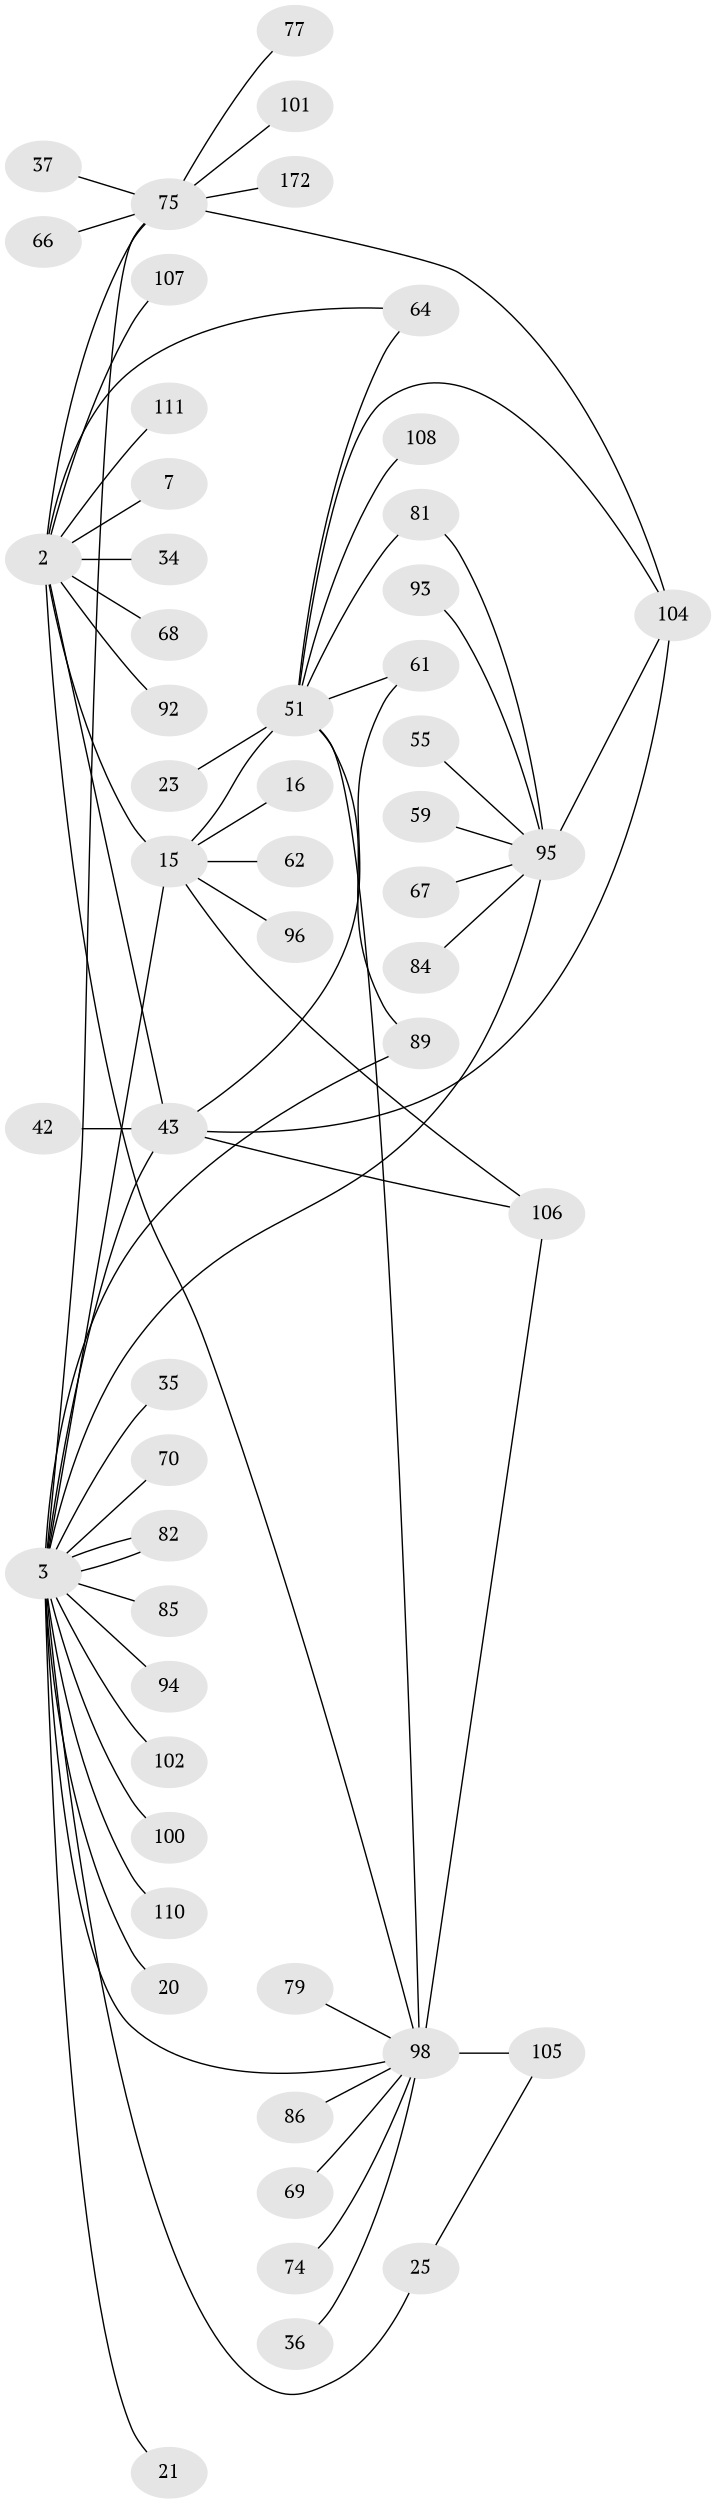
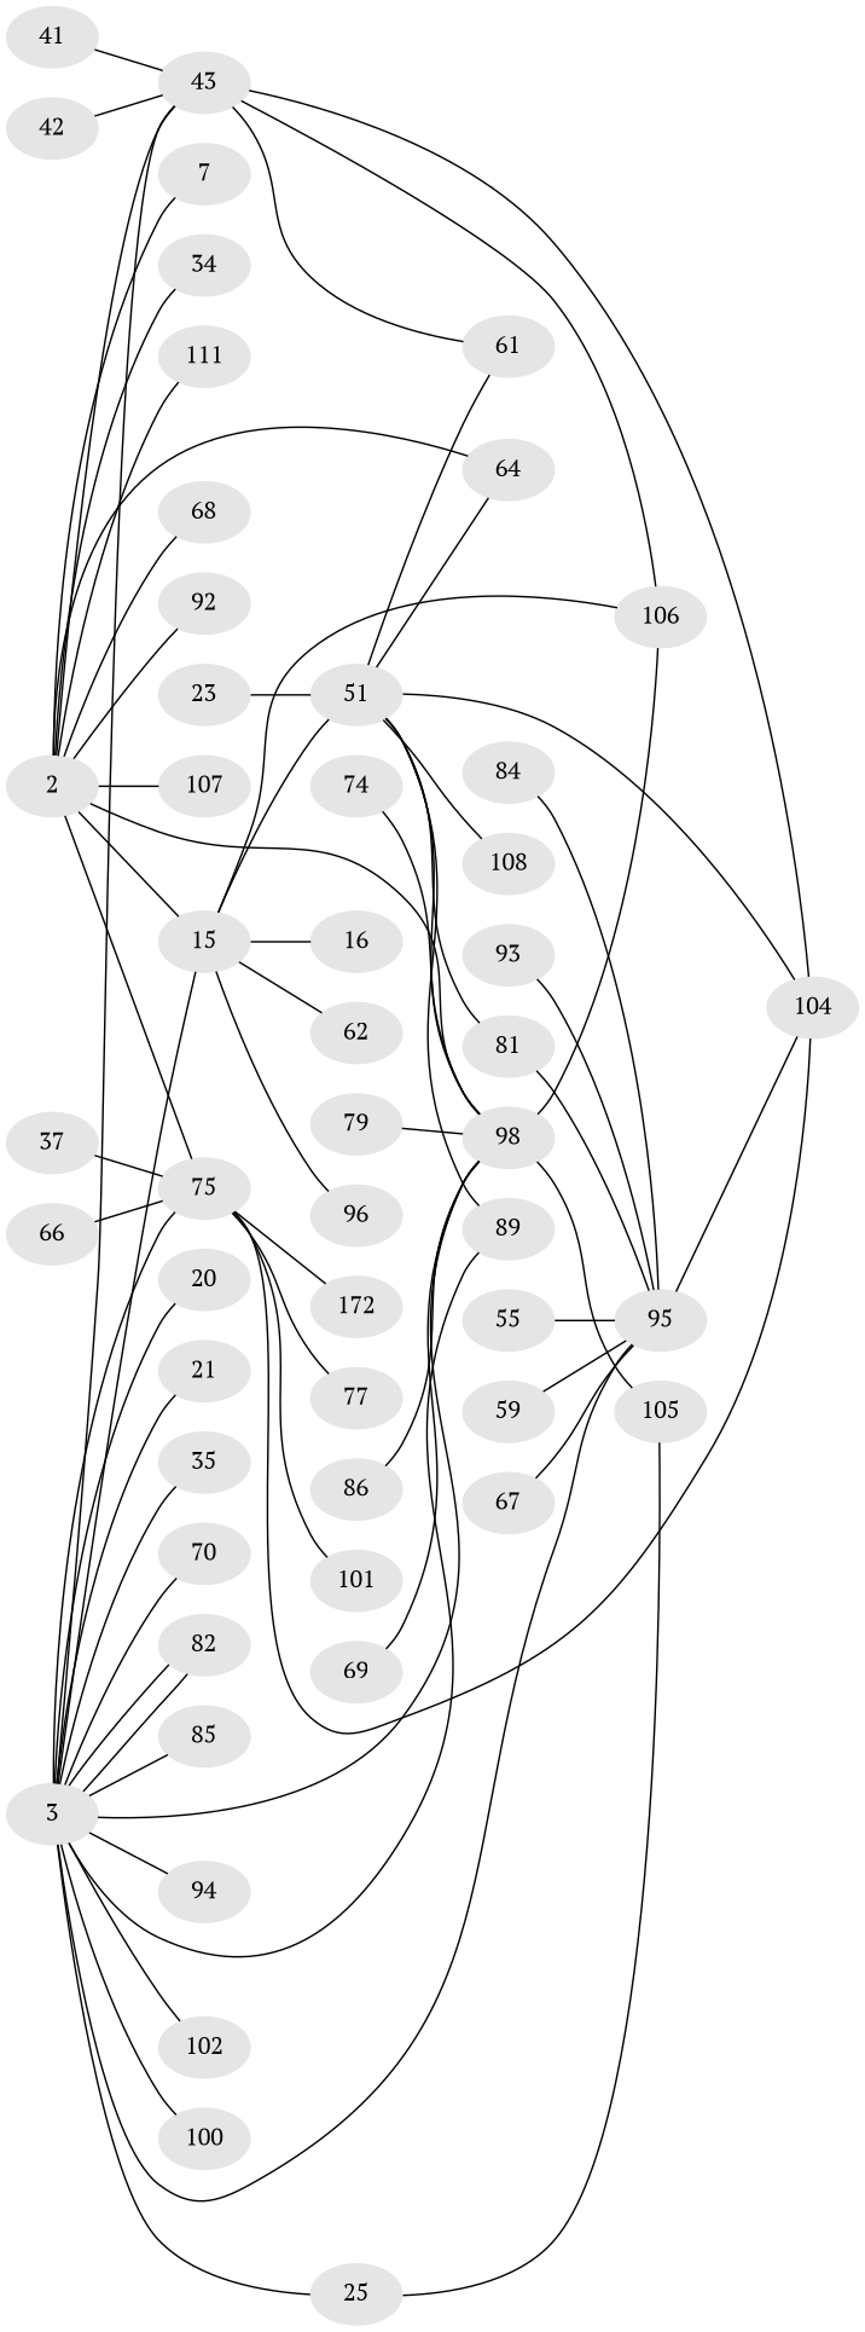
  graph {
    fontname="PT Serif"
    rankdir=LR
    node [color=gray90 fontname="PT Serif" style=filled]
    edge [fontname="PT Serif"]
    n1 [label=7]
    2
    15 [super="+6"]
    34
    43 [super="+1"]
    64
    68
    75 [super="+18+28"]
    92
    98 [super="+87+80+76"]
    107 [super="+97"]
    111 [super="+99"]
    16
    51 [super="+11"]
    62
    96
    106 [super="+65+50+90"]
    61 [super="+52"]
    104 [super="+103"]
    77
    101
    n22 [label=172 super="+54"]
    105 [super="+57"]
    3
    20
    21
    25
    35
    70
    82
    85
    89 [super="+72"]
    94
    95 [super="+13+7"]
    102 [super="+30"]
    n36 [label=100 super="+31"]
-   110
    108 [super="+88"]
    81
    23
-   36
    37
+   41 [super="+33"]
    42
    55
    59
    66
    67
    69
    74
    79
    84
    86
    93
    2 -- n1
    2 -- 15 [weight=2]
    2 -- 34
    2 -- 43
    2 -- 64
    2 -- 68
    2 -- 75 [weight=3]
    2 -- 92
    2 -- 98 [weight=2]
    2 -- 107
    2 -- 111
    15 -- 16
    15 -- 51 [weight=2]
    15 -- 62
    15 -- 96
    15 -- 106
    43 -- 106
    43 -- 61
    43 -- 104
    75 -- 104
    75 -- 77
    75 -- 101
    75 -- n22
    98 -- 106
    98 -- 105 [weight=2]
    51 -- 64
    51 -- 98 [weight=4]
    51 -- 61
    51 -- 104
    51 -- 89
    51 -- 108
    51 -- 81
    3 -- 15
    3 -- 43 [weight=2]
    3 -- 75
    3 -- 98 [weight=4]
    3 -- 20
    3 -- 21
    3 -- 25
    3 -- 35
    3 -- 70
    3 -- 82
    3 -- 82
    3 -- 85
    3 -- 89
    3 -- 94
    3 -- 95 [weight=3]
    3 -- 102
    3 -- n36
-   3 -- 110
    25 -- 105
    95 -- 104
    81 -- 95
    23 -- 51
-   36 -- 98
    37 -- 75
+   41 -- 43
    42 -- 43
    55 -- 95
    59 -- 95
    66 -- 75
    67 -- 95
    69 -- 98
    74 -- 98
    79 -- 98
    84 -- 95
    86 -- 98
    93 -- 95
  }
